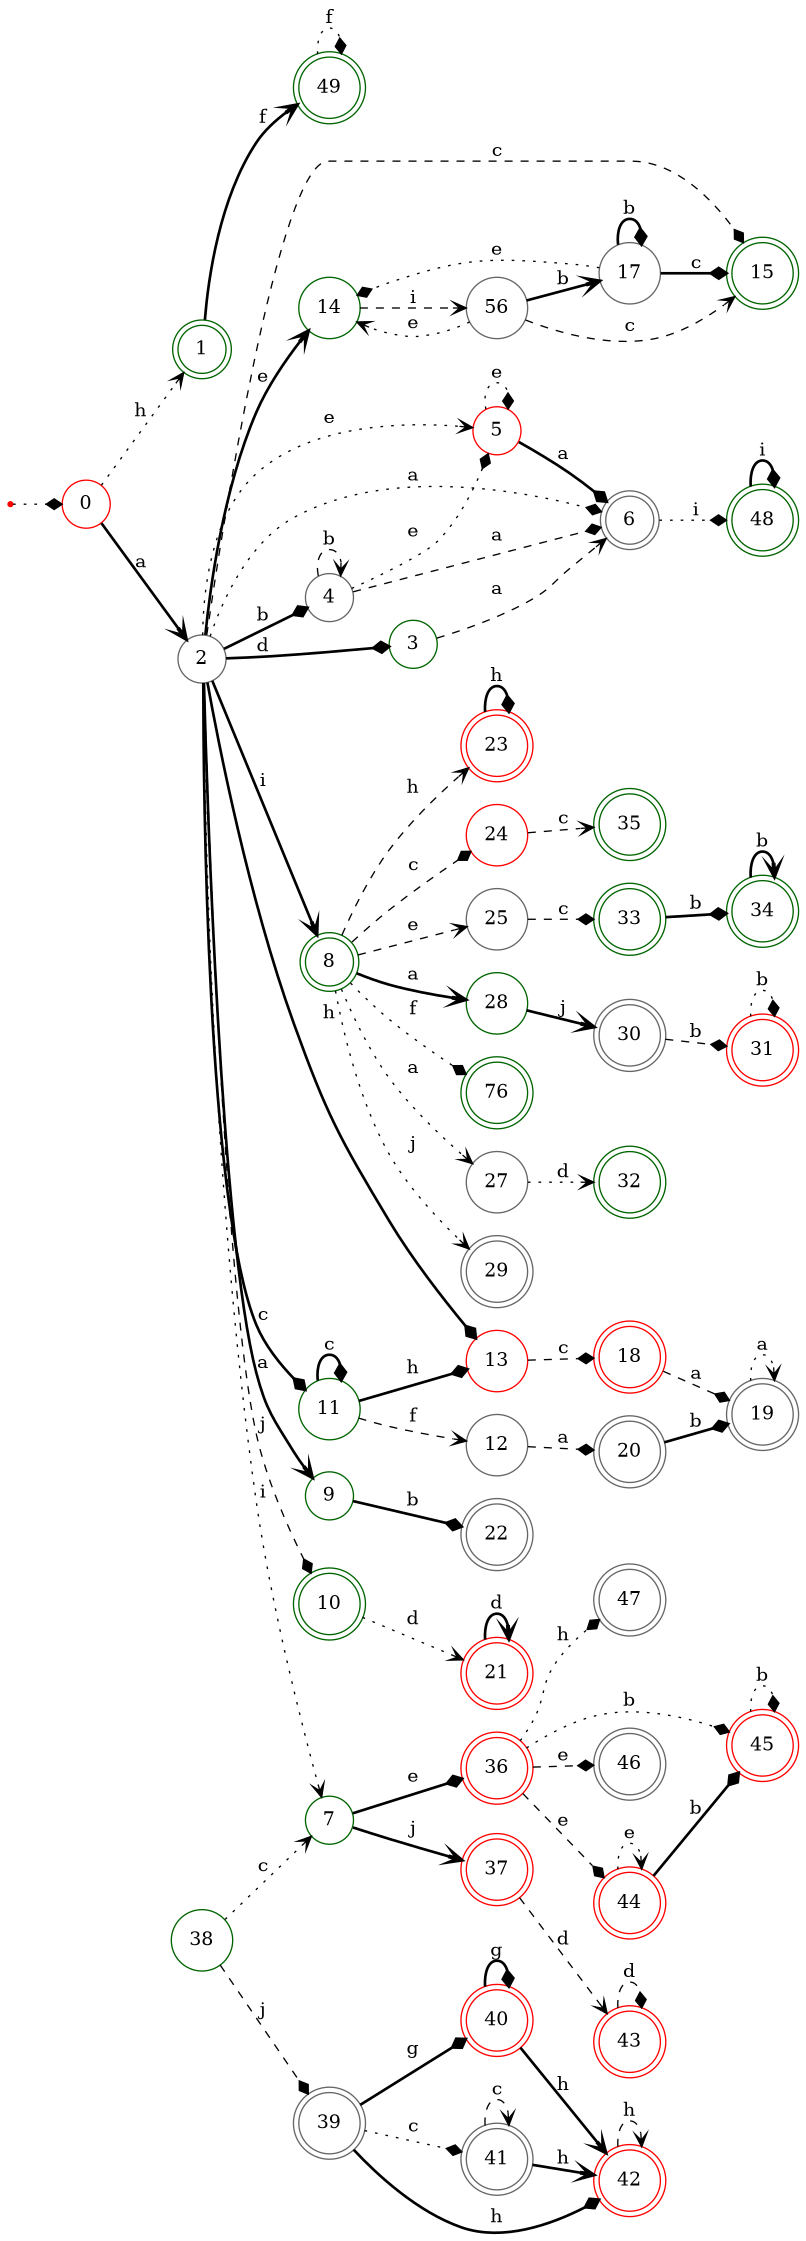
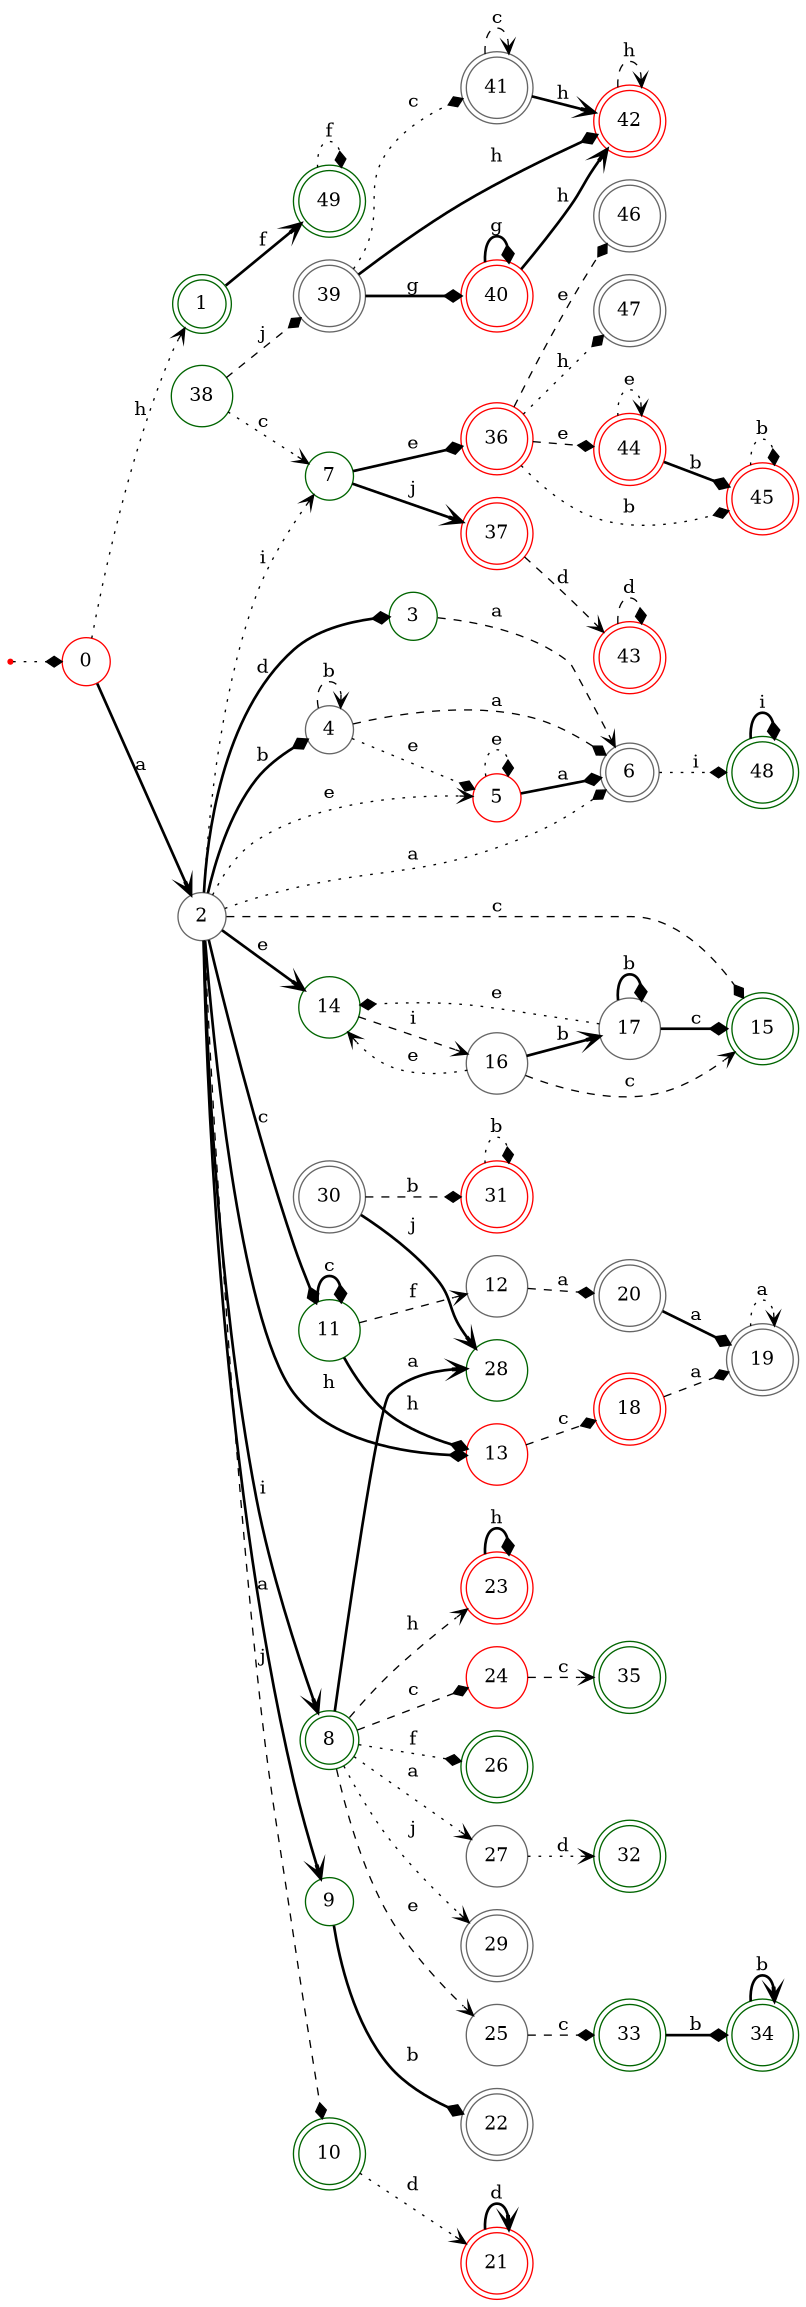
  digraph {
    rankdir=LR
    node [color=darkgreen shape=doublecircle]
    edge [arrowhead=diamond style=bold]
    dummy0 [color=red shape=point]
    0 [color=red shape=circle]
    1
    2 [color=gray40 shape=circle]
    49
    3 [shape=circle]
    4 [color=gray40 shape=circle]
    5 [color=red shape=circle]
    6 [color=gray40]
    7 [shape=circle]
    8
    9 [shape=circle]
    10
    11 [shape=circle]
    13 [color=red shape=circle]
    14 [shape=circle]
    15
    48
    36 [color=red]
    37 [color=red]
    23 [color=red]
    24 [color=red shape=circle]
    25 [color=gray40 shape=circle]
-   26 [label=76]
+   26
    27 [color=gray40 shape=circle]
    28 [shape=circle]
    29 [color=gray40]
    22 [color=gray40]
    21 [color=red]
    12 [color=gray40 shape=circle]
    20 [color=gray40]
    18 [color=red]
-   16 [color=gray40 shape=circle label=56]
+   16 [color=gray40 shape=circle]
    44 [color=red]
    45 [color=red]
    46 [color=gray40]
    47 [color=gray40]
    43 [color=red]
    38 [shape=circle]
    39 [color=gray40]
    35
    33
    32
    30 [color=gray40]
    19 [color=gray40]
    17 [color=gray40 shape=circle]
    34
    31 [color=red]
    40 [color=red]
    41 [color=gray40]
    42 [color=red]
    dummy0 -> 0 [style=dotted]
    0 -> 1 [arrowhead=vee label=h style=dotted]
    0 -> 2 [arrowhead=vee label=a]
    1 -> 49 [arrowhead=vee label=f]
    2 -> 3 [label=d]
    2 -> 4 [label=b]
    2 -> 5 [arrowhead=vee label=e style=dotted]
    2 -> 6 [label=a style=dotted]
    2 -> 7 [arrowhead=vee label=i style=dotted]
    2 -> 8 [arrowhead=vee label=i]
    2 -> 9 [arrowhead=vee label=a]
    2 -> 10 [label=j style=dashed]
    2 -> 11 [label=c]
    2 -> 13 [label=h]
    2 -> 14 [arrowhead=vee label=e]
    2 -> 15 [label=c style=dashed]
    49 -> 49 [label=f style=dotted]
    3 -> 6 [arrowhead=vee label=a style=dashed]
    4 -> 4 [arrowhead=vee label=b style=dashed]
    4 -> 5 [label=e style=dotted]
    4 -> 6 [label=a style=dashed]
    5 -> 5 [label=e style=dotted]
    5 -> 6 [label=a]
    6 -> 48 [label=i style=dotted]
    7 -> 36 [label=e]
    7 -> 37 [arrowhead=vee label=j]
    8 -> 23 [arrowhead=vee label=h style=dashed]
    8 -> 24 [label=c style=dashed]
    8 -> 25 [arrowhead=vee label=e style=dashed]
    8 -> 26 [label=f style=dotted]
    8 -> 27 [arrowhead=vee label=a style=dotted]
    8 -> 28 [arrowhead=vee label=a]
    8 -> 29 [arrowhead=vee label=j style=dotted]
    9 -> 22 [label=b]
    10 -> 21 [arrowhead=vee label=d style=dotted]
    11 -> 11 [label=c]
    11 -> 13 [label=h]
    11 -> 12 [arrowhead=vee label=f style=dashed]
    13 -> 18 [label=c style=dashed]
    14 -> 16 [arrowhead=vee label=i style=dashed]
    48 -> 48 [label=i]
    36 -> 44 [label=e style=dashed]
    36 -> 45 [label=b style=dotted]
    36 -> 46 [label=e style=dashed]
    36 -> 47 [label=h style=dotted]
    37 -> 43 [arrowhead=vee label=d style=dashed]
    23 -> 23 [label=h]
    24 -> 35 [arrowhead=vee label=c style=dashed]
    25 -> 33 [label=c style=dashed]
    27 -> 32 [arrowhead=vee label=d style=dotted]
-   28 -> 30 [arrowhead=vee label=j]
+   30 -> 28 [arrowhead=vee label=j]
    21 -> 21 [arrowhead=vee label=d]
    12 -> 20 [label=a style=dashed]
-   20 -> 19 [label=b]
+   20 -> 19 [label=a]
    18 -> 19 [label=a style=dashed]
    16 -> 14 [arrowhead=vee label=e style=dotted]
    16 -> 15 [arrowhead=vee label=c style=dashed]
    16 -> 17 [arrowhead=vee label=b]
    44 -> 44 [arrowhead=vee label=e style=dotted]
    44 -> 45 [label=b]
    45 -> 45 [label=b style=dotted]
    43 -> 43 [label=d style=dashed]
    38 -> 7 [arrowhead=vee label=c style=dotted]
    38 -> 39 [label=j style=dashed]
    39 -> 40 [label=g]
    39 -> 41 [label=c style=dotted]
    39 -> 42 [label=h]
    33 -> 34 [label=b]
    30 -> 31 [label=b style=dashed]
    19 -> 19 [arrowhead=vee label=a style=dotted]
    17 -> 14 [label=e style=dotted]
    17 -> 15 [label=c]
    17 -> 17 [label=b]
    34 -> 34 [arrowhead=vee label=b]
    31 -> 31 [label=b style=dotted]
    40 -> 40 [label=g]
    40 -> 42 [arrowhead=vee label=h]
    41 -> 41 [arrowhead=vee label=c style=dashed]
    41 -> 42 [arrowhead=vee label=h]
    42 -> 42 [arrowhead=vee label=h style=dashed]
  }
